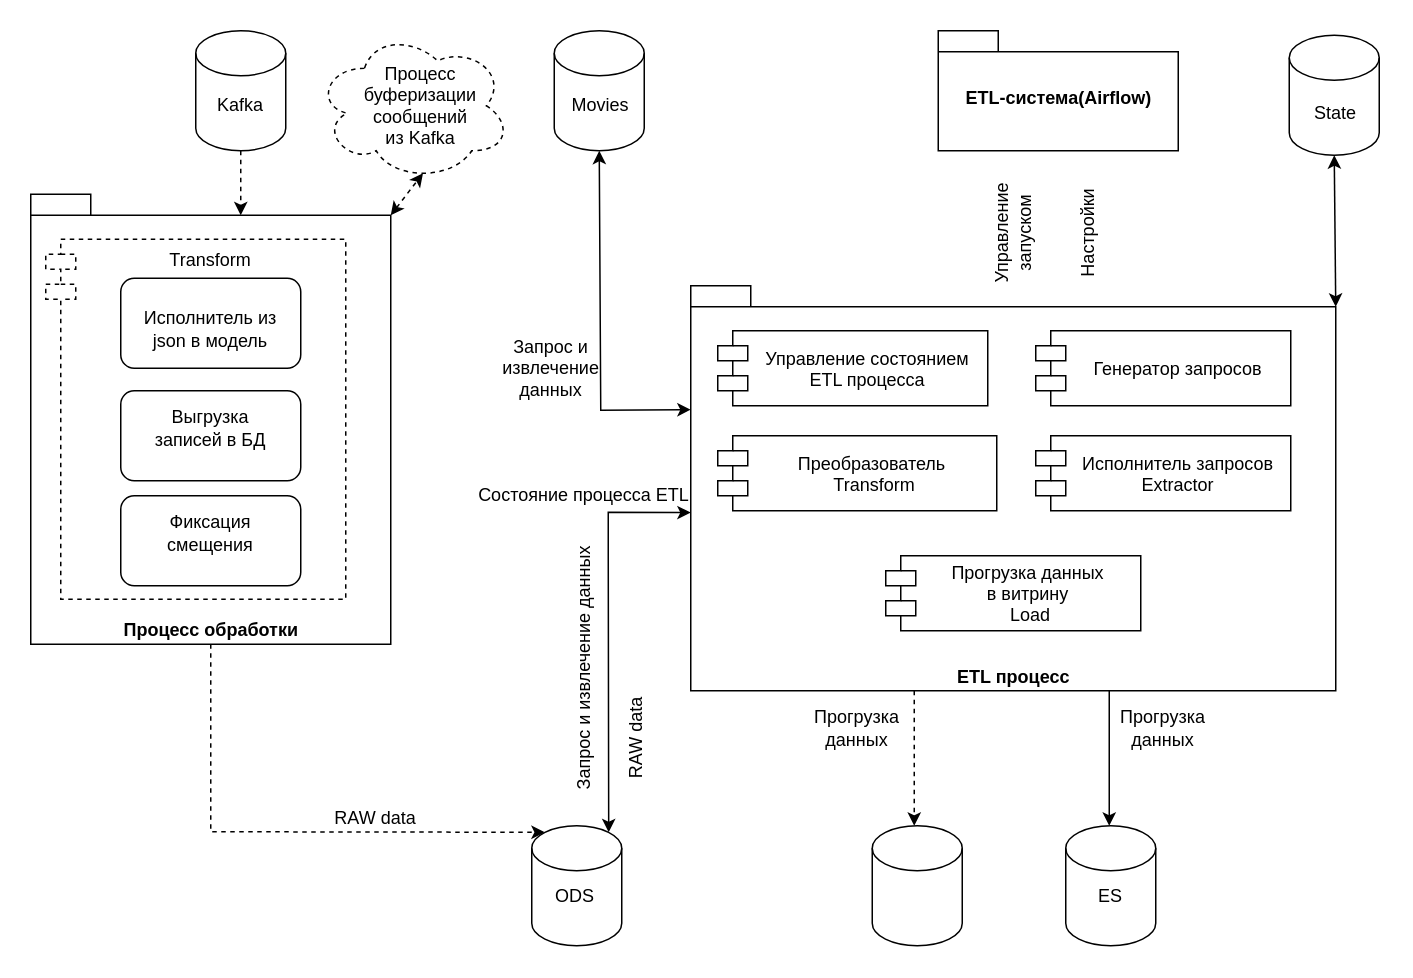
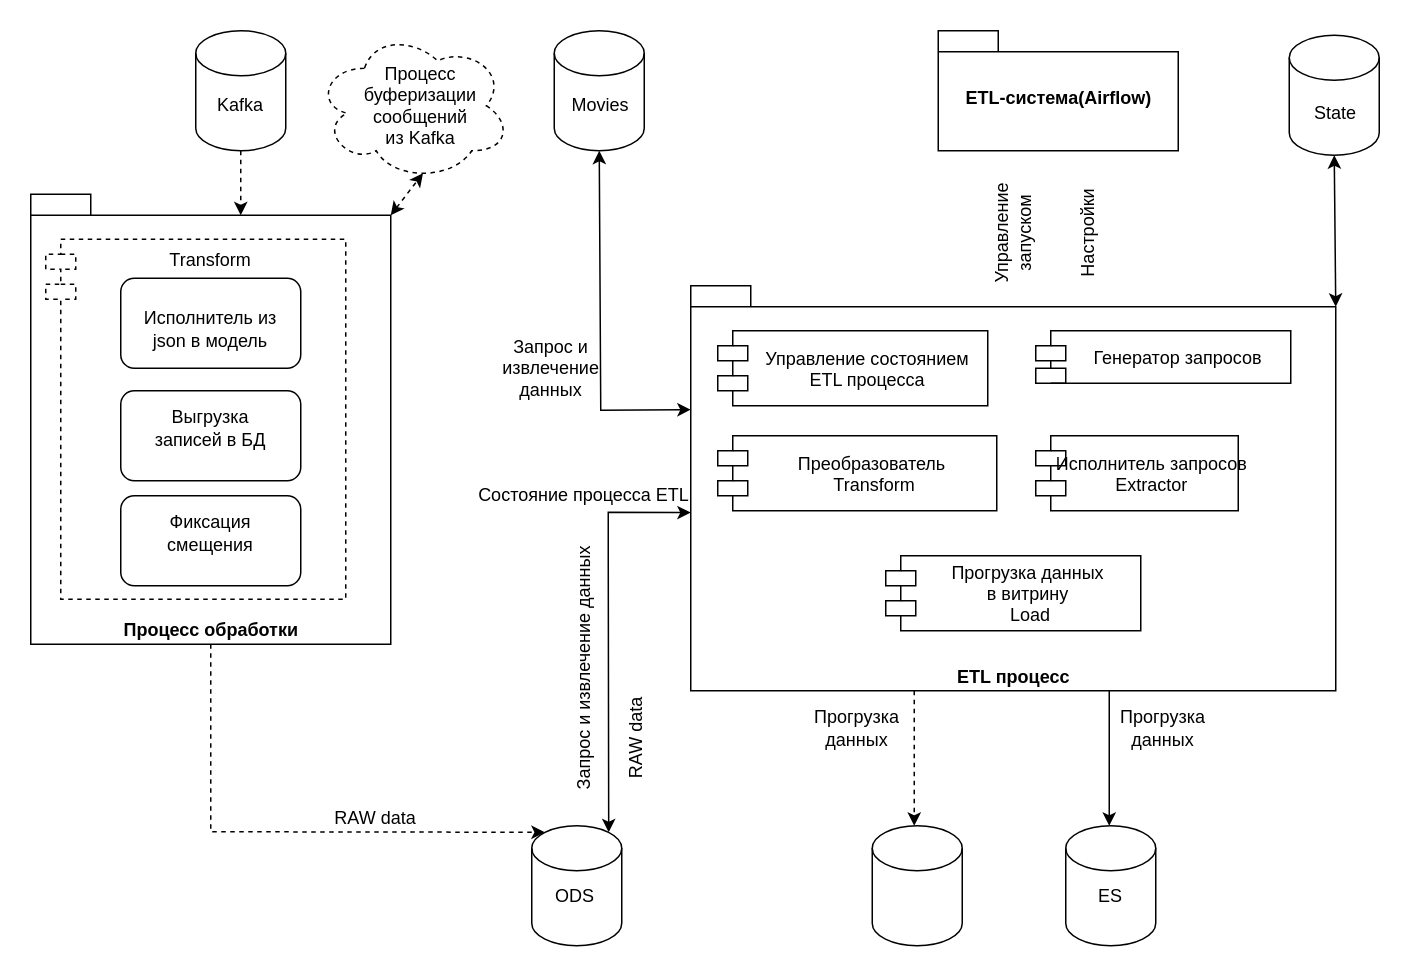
  <mxCell id="0" />
  <mxCell id="1" parent="0" />
  <mxCell id="2" value="ETL процесс" style="shape=folder;fontStyle=1;spacingTop=10;tabWidth=40;tabHeight=14;tabPosition=left;html=1;verticalAlign=bottom;" parent="1" vertex="1"><mxGeometry x="460" y="190" width="430" height="270" as="geometry" /></mxCell>
  <mxCell id="3" value="" style="endArrow=classic;html=1;rounded=0;exitX=0.5;exitY=1;exitDx=0;exitDy=0;entryX=0;entryY=0;entryDx=140;entryDy=14;entryPerimeter=0;dashed=1;" parent="1" target="40" edge="1"><mxGeometry width="50" height="50" relative="1" as="geometry"><mxPoint x="160" y="100" as="sourcePoint" /><mxPoint x="130" y="140" as="targetPoint" /></mxGeometry></mxCell>
  <mxCell id="4" value="" style="endArrow=classic;html=1;rounded=0;exitX=0.5;exitY=1;exitDx=0;exitDy=0;exitPerimeter=0;entryX=0.145;entryY=0;entryDx=0;entryDy=4.35;entryPerimeter=0;dashed=1;" parent="1" source="40" target="30" edge="1"><mxGeometry width="50" height="50" relative="1" as="geometry"><mxPoint x="230" y="540" as="sourcePoint" /><mxPoint x="360" y="550" as="targetPoint" /><Array as="points"><mxPoint x="140" y="554" /></Array></mxGeometry></mxCell>
  <mxCell id="5" value="" style="group" parent="1" vertex="1" connectable="0"><mxGeometry x="210" y="20" width="130" height="100" as="geometry" /></mxCell>
  <mxCell id="6" value="" style="ellipse;shape=cloud;whiteSpace=wrap;html=1;dashed=1;" parent="5" vertex="1"><mxGeometry width="130" height="100" as="geometry" /></mxCell>
  <mxCell id="7" value="&lt;p class=&quot;MsoNormal&quot;&gt;&lt;span style=&quot;font-size: 9pt; line-height: 107%; font-family: Helvetica, sans-serif; background-image: initial; background-position: initial; background-size: initial; background-repeat: initial; background-attachment: initial; background-origin: initial; background-clip: initial;&quot;&gt;Процесс буферизации&lt;br/&gt;сообщений из Kafka&lt;/span&gt;&lt;/p&gt;" style="text;html=1;strokeColor=none;fillColor=none;align=center;verticalAlign=middle;whiteSpace=wrap;rounded=0;dashed=1;" parent="5" vertex="1"><mxGeometry x="40" y="35" width="60" height="30" as="geometry" /></mxCell>
  <mxCell id="8" value="" style="endArrow=classic;startArrow=classic;html=1;rounded=0;exitX=0;exitY=0;exitDx=240;exitDy=14;exitPerimeter=0;entryX=0.55;entryY=0.95;entryDx=0;entryDy=0;entryPerimeter=0;dashed=1;" parent="1" source="40" target="6" edge="1"><mxGeometry width="50" height="50" relative="1" as="geometry"><mxPoint x="310" y="240" as="sourcePoint" /><mxPoint x="360" y="190" as="targetPoint" /></mxGeometry></mxCell>
- <mxCell id="9" value="Генератор запросов" style="shape=module;align=left;spacingLeft=20;align=center;verticalAlign=middle;" parent="1" vertex="1"><mxGeometry x="690" y="220" width="170" height="50" as="geometry" /></mxCell>
+ <mxCell id="9" value="Генератор запросов" style="shape=module;align=left;spacingLeft=20;align=center;verticalAlign=middle;" parent="1" vertex="1"><mxGeometry x="690" y="220" width="170" height="35" as="geometry" /></mxCell>
  <mxCell id="10" value="ETL-система(Airflow)" style="shape=folder;fontStyle=1;spacingTop=10;tabWidth=40;tabHeight=14;tabPosition=left;html=1;" parent="1" vertex="1"><mxGeometry x="625" y="20" width="160" height="80" as="geometry" /></mxCell>
- <mxCell id="11" value="Исполнитель запросов&#10;Extractor" style="shape=module;align=left;spacingLeft=20;align=center;verticalAlign=middle;" parent="1" vertex="1"><mxGeometry x="690" y="290" width="170" height="50" as="geometry" /></mxCell>
+ <mxCell id="11" value="Исполнитель запросов&#10;Extractor" style="shape=module;align=left;spacingLeft=20;align=center;verticalAlign=middle;" parent="1" vertex="1"><mxGeometry x="690" y="290" width="135" height="50" as="geometry" /></mxCell>
  <mxCell id="12" value="Управление состоянием&#10;ETL процесса" style="shape=module;align=left;spacingLeft=20;align=center;verticalAlign=middle;" parent="1" vertex="1"><mxGeometry x="478" y="220" width="180" height="50" as="geometry" /></mxCell>
  <mxCell id="13" value="Преобразователь&#10; Transform" style="shape=module;align=left;spacingLeft=20;align=center;verticalAlign=middle;" parent="1" vertex="1"><mxGeometry x="478" y="290" width="186" height="50" as="geometry" /></mxCell>
  <mxCell id="14" value="Прогрузка данных &#10;в витрину&#10; Load" style="shape=module;align=left;spacingLeft=20;align=center;verticalAlign=middle;" parent="1" vertex="1"><mxGeometry x="590" y="370" width="170" height="50" as="geometry" /></mxCell>
  <mxCell id="15" value="" style="shape=cylinder3;whiteSpace=wrap;html=1;boundedLbl=1;backgroundOutline=1;size=15;" parent="1" vertex="1"><mxGeometry x="130" y="20" width="60" height="80" as="geometry" /></mxCell>
  <mxCell id="16" value="Kafka" style="text;html=1;strokeColor=none;fillColor=none;align=center;verticalAlign=middle;whiteSpace=wrap;rounded=0;" parent="1" vertex="1"><mxGeometry x="130" y="55" width="60" height="30" as="geometry" /></mxCell>
  <mxCell id="17" value="RAW data&amp;nbsp;&lt;br&gt;" style="text;html=1;strokeColor=none;fillColor=none;align=center;verticalAlign=middle;whiteSpace=wrap;rounded=0;horizontal=0;" parent="1" vertex="1"><mxGeometry x="409" y="450" width="30" height="80" as="geometry" /></mxCell>
  <mxCell id="18" value="RAW data" style="text;html=1;strokeColor=none;fillColor=none;align=center;verticalAlign=middle;whiteSpace=wrap;rounded=0;" parent="1" vertex="1"><mxGeometry x="220" y="530" width="60" height="30" as="geometry" /></mxCell>
  <mxCell id="19" value="" style="endArrow=classic;startArrow=classic;html=1;rounded=0;entryX=0.5;entryY=1;entryDx=0;entryDy=0;entryPerimeter=0;exitX=0;exitY=0;exitDx=0;exitDy=82.625;exitPerimeter=0;" parent="1" source="2" target="32" edge="1"><mxGeometry width="50" height="50" relative="1" as="geometry"><mxPoint x="470" y="230" as="sourcePoint" /><mxPoint x="510" y="200" as="targetPoint" /><Array as="points"><mxPoint x="400" y="273" /></Array></mxGeometry></mxCell>
  <mxCell id="20" value="Запрос и извлечение данных" style="text;html=1;strokeColor=none;fillColor=none;align=center;verticalAlign=middle;whiteSpace=wrap;rounded=0;" parent="1" vertex="1"><mxGeometry x="337" y="230" width="60" height="30" as="geometry" /></mxCell>
  <mxCell id="21" value="" style="endArrow=classic;startArrow=classic;html=1;rounded=0;exitX=0.855;exitY=0;exitDx=0;exitDy=4.35;exitPerimeter=0;entryX=0;entryY=0;entryDx=0;entryDy=151.25;entryPerimeter=0;" parent="1" source="30" target="2" edge="1"><mxGeometry width="50" height="50" relative="1" as="geometry"><mxPoint x="400" y="460" as="sourcePoint" /><mxPoint x="550" y="530" as="targetPoint" /><Array as="points"><mxPoint x="405" y="370" /><mxPoint x="405" y="341" /></Array></mxGeometry></mxCell>
  <mxCell id="22" value="" style="endArrow=classic;html=1;rounded=0;exitX=0.5;exitY=1;exitDx=0;exitDy=0;exitPerimeter=0;entryX=0.5;entryY=0;entryDx=0;entryDy=0;entryPerimeter=0;dashed=1;" parent="1" edge="1"><mxGeometry width="50" height="50" relative="1" as="geometry"><mxPoint x="609" y="460" as="sourcePoint" /><mxPoint x="609" y="550" as="targetPoint" /></mxGeometry></mxCell>
  <mxCell id="23" value="Управление запуском" style="text;html=1;strokeColor=none;fillColor=none;align=center;verticalAlign=middle;whiteSpace=wrap;rounded=0;horizontal=0;" parent="1" vertex="1"><mxGeometry x="650" y="120" width="50" height="70" as="geometry" /></mxCell>
  <mxCell id="24" value="Настройки" style="text;html=1;strokeColor=none;fillColor=none;align=center;verticalAlign=middle;whiteSpace=wrap;rounded=0;horizontal=0;" parent="1" vertex="1"><mxGeometry x="710" y="120" width="30" height="70" as="geometry" /></mxCell>
  <mxCell id="25" value="Состояние процесса ETL" style="text;html=1;strokeColor=none;fillColor=none;align=center;verticalAlign=middle;whiteSpace=wrap;rounded=0;horizontal=1;" parent="1" vertex="1"><mxGeometry x="316" y="310" width="146" height="40" as="geometry" /></mxCell>
  <mxCell id="26" value="Запрос и извлечение данных" style="text;html=1;strokeColor=none;fillColor=none;align=center;verticalAlign=middle;whiteSpace=wrap;rounded=0;horizontal=0;" parent="1" vertex="1"><mxGeometry x="374" y="350" width="30" height="190" as="geometry" /></mxCell>
  <mxCell id="27" value="Прогрузка данных" style="text;html=1;strokeColor=none;fillColor=none;align=center;verticalAlign=middle;whiteSpace=wrap;rounded=0;" parent="1" vertex="1"><mxGeometry x="541" y="470" width="60" height="30" as="geometry" /></mxCell>
  <mxCell id="28" value="Прогрузка данных" style="text;html=1;strokeColor=none;fillColor=none;align=center;verticalAlign=middle;whiteSpace=wrap;rounded=0;" parent="1" vertex="1"><mxGeometry x="745" y="470" width="60" height="30" as="geometry" /></mxCell>
  <mxCell id="29" value="" style="endArrow=classic;html=1;rounded=0;exitX=0.5;exitY=1;exitDx=0;exitDy=0;exitPerimeter=0;entryX=0.5;entryY=0;entryDx=0;entryDy=0;entryPerimeter=0;" parent="1" edge="1"><mxGeometry width="50" height="50" relative="1" as="geometry"><mxPoint x="739" y="460" as="sourcePoint" /><mxPoint x="739" y="550" as="targetPoint" /></mxGeometry></mxCell>
  <mxCell id="30" value="" style="shape=cylinder3;whiteSpace=wrap;html=1;boundedLbl=1;backgroundOutline=1;size=15;" parent="1" vertex="1"><mxGeometry x="354" y="550" width="60" height="80" as="geometry" /></mxCell>
  <mxCell id="31" value="ODS" style="text;html=1;strokeColor=none;fillColor=none;align=center;verticalAlign=middle;whiteSpace=wrap;rounded=0;" parent="1" vertex="1"><mxGeometry x="343" y="582" width="80" height="30" as="geometry" /></mxCell>
  <mxCell id="32" value="" style="shape=cylinder3;whiteSpace=wrap;html=1;boundedLbl=1;backgroundOutline=1;size=15;" parent="1" vertex="1"><mxGeometry x="369" y="20" width="60" height="80" as="geometry" /></mxCell>
  <mxCell id="33" value="Movies" style="text;html=1;strokeColor=none;fillColor=none;align=center;verticalAlign=middle;whiteSpace=wrap;rounded=0;" parent="1" vertex="1"><mxGeometry x="370" y="55" width="60" height="30" as="geometry" /></mxCell>
  <mxCell id="34" value="" style="shape=cylinder3;whiteSpace=wrap;html=1;boundedLbl=1;backgroundOutline=1;size=15;" parent="1" vertex="1"><mxGeometry x="581" y="550" width="60" height="80" as="geometry" /></mxCell>
  <mxCell id="35" value="" style="shape=cylinder3;whiteSpace=wrap;html=1;boundedLbl=1;backgroundOutline=1;size=15;" parent="1" vertex="1"><mxGeometry x="710" y="550" width="60" height="80" as="geometry" /></mxCell>
  <mxCell id="36" value="ES" style="text;html=1;strokeColor=none;fillColor=none;align=center;verticalAlign=middle;whiteSpace=wrap;rounded=0;" parent="1" vertex="1"><mxGeometry x="710" y="582" width="60" height="30" as="geometry" /></mxCell>
  <mxCell id="37" value="" style="shape=cylinder3;whiteSpace=wrap;html=1;boundedLbl=1;backgroundOutline=1;size=15;" parent="1" vertex="1"><mxGeometry x="859" y="23" width="60" height="80" as="geometry" /></mxCell>
  <mxCell id="38" value="State" style="text;html=1;strokeColor=none;fillColor=none;align=center;verticalAlign=middle;whiteSpace=wrap;rounded=0;" parent="1" vertex="1"><mxGeometry x="860" y="60" width="60" height="30" as="geometry" /></mxCell>
  <mxCell id="39" value="" style="endArrow=classic;startArrow=classic;html=1;rounded=0;exitX=0;exitY=0;exitDx=430;exitDy=14;exitPerimeter=0;entryX=0.5;entryY=1;entryDx=0;entryDy=0;entryPerimeter=0;" parent="1" source="2" target="37" edge="1"><mxGeometry width="50" height="50" relative="1" as="geometry"><mxPoint x="670" y="480" as="sourcePoint" /><mxPoint x="720" y="430" as="targetPoint" /></mxGeometry></mxCell>
  <mxCell id="40" value="Процесс обработки" style="shape=folder;fontStyle=1;spacingTop=10;tabWidth=40;tabHeight=14;tabPosition=left;html=1;verticalAlign=bottom;" parent="1" vertex="1"><mxGeometry x="20" y="129" width="240" height="300" as="geometry" /></mxCell>
  <mxCell id="41" value="Transform" style="shape=module;align=right;spacingLeft=20;align=center;verticalAlign=top;dashed=1;" parent="1" vertex="1"><mxGeometry x="30" y="159" width="200" height="240" as="geometry" /></mxCell>
  <mxCell id="42" value="" style="group" parent="1" vertex="1" connectable="0"><mxGeometry x="80" y="189" width="120" height="60" as="geometry" /></mxCell>
  <mxCell id="43" value="" style="rounded=1;whiteSpace=wrap;html=1;" parent="42" vertex="1"><mxGeometry y="-4" width="120" height="60" as="geometry" /></mxCell>
  <mxCell id="44" value="Исполнитель из json в модель" style="text;html=1;strokeColor=none;fillColor=none;align=center;verticalAlign=middle;whiteSpace=wrap;rounded=0;" parent="42" vertex="1"><mxGeometry x="10" y="15" width="100" height="30" as="geometry" /></mxCell>
  <mxCell id="45" value="" style="group" parent="1" vertex="1" connectable="0"><mxGeometry x="80" y="260" width="120" height="60" as="geometry" /></mxCell>
  <mxCell id="46" value="" style="rounded=1;whiteSpace=wrap;html=1;" parent="45" vertex="1"><mxGeometry width="120" height="60" as="geometry" /></mxCell>
  <mxCell id="47" value="Выгрузка записей в БД" style="text;html=1;strokeColor=none;fillColor=none;align=center;verticalAlign=middle;whiteSpace=wrap;rounded=0;" parent="45" vertex="1"><mxGeometry x="10" y="10" width="100" height="30" as="geometry" /></mxCell>
  <mxCell id="48" value="" style="group" parent="1" vertex="1" connectable="0"><mxGeometry x="80" y="330" width="120" height="60" as="geometry" /></mxCell>
  <mxCell id="49" value="" style="rounded=1;whiteSpace=wrap;html=1;" parent="48" vertex="1"><mxGeometry width="120" height="60" as="geometry" /></mxCell>
  <mxCell id="50" value="Фиксация смещения" style="text;html=1;strokeColor=none;fillColor=none;align=center;verticalAlign=middle;whiteSpace=wrap;rounded=0;" parent="48" vertex="1"><mxGeometry x="10" y="10" width="100" height="30" as="geometry" /></mxCell>
